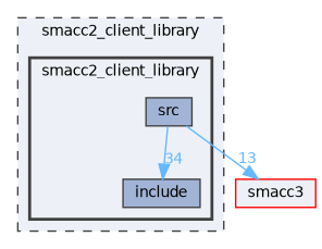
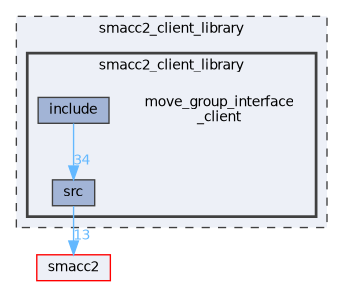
  digraph {
    compound=true
    node [fontname=Helvetica fontsize=10 shape=box color=grey25 fillcolor="#a2b4d6" style=filled]
    edge [color=steelblue1 fontcolor=steelblue1 fontname=Helvetica fontsize=10 labeldistance=1.5 labelfontname=Helvetica labelfontsize=10]
+   n1 [height=0.2 label="move_group_interface\l_client" shape=plaintext width=0.4 color="" fillcolor="" style=""]
    n2 [height=0.2 label=include width=0.4]
    n3 [height=0.2 label=src width=0.4]
-   n4 [color=red fillcolor="#edf0f7" height=0.2 label=smacc3 width=0.4]
+   n4 [color=red fillcolor="#edf0f7" height=0.2 label=smacc2 width=0.4]
    subgraph cluster_1 {
      bgcolor="#edf0f7"
      fontname=Helvetica
      fontsize=10
      label=smacc2_client_library
      pencolor=grey25
      style="filled,dashed"
      subgraph cluster_2 {
        bgcolor="#edf0f7"
        fontname=Helvetica
        fontsize=10
        label=smacc2_client_library
        pencolor=grey25
        style="filled,bold"
+       n1
        n2
        n3
      }
    }
-   n3 -> n2 [headlabel=34]
+   n2 -> n3 [headlabel=34]
    n3 -> n4 [headlabel=13]
  }
